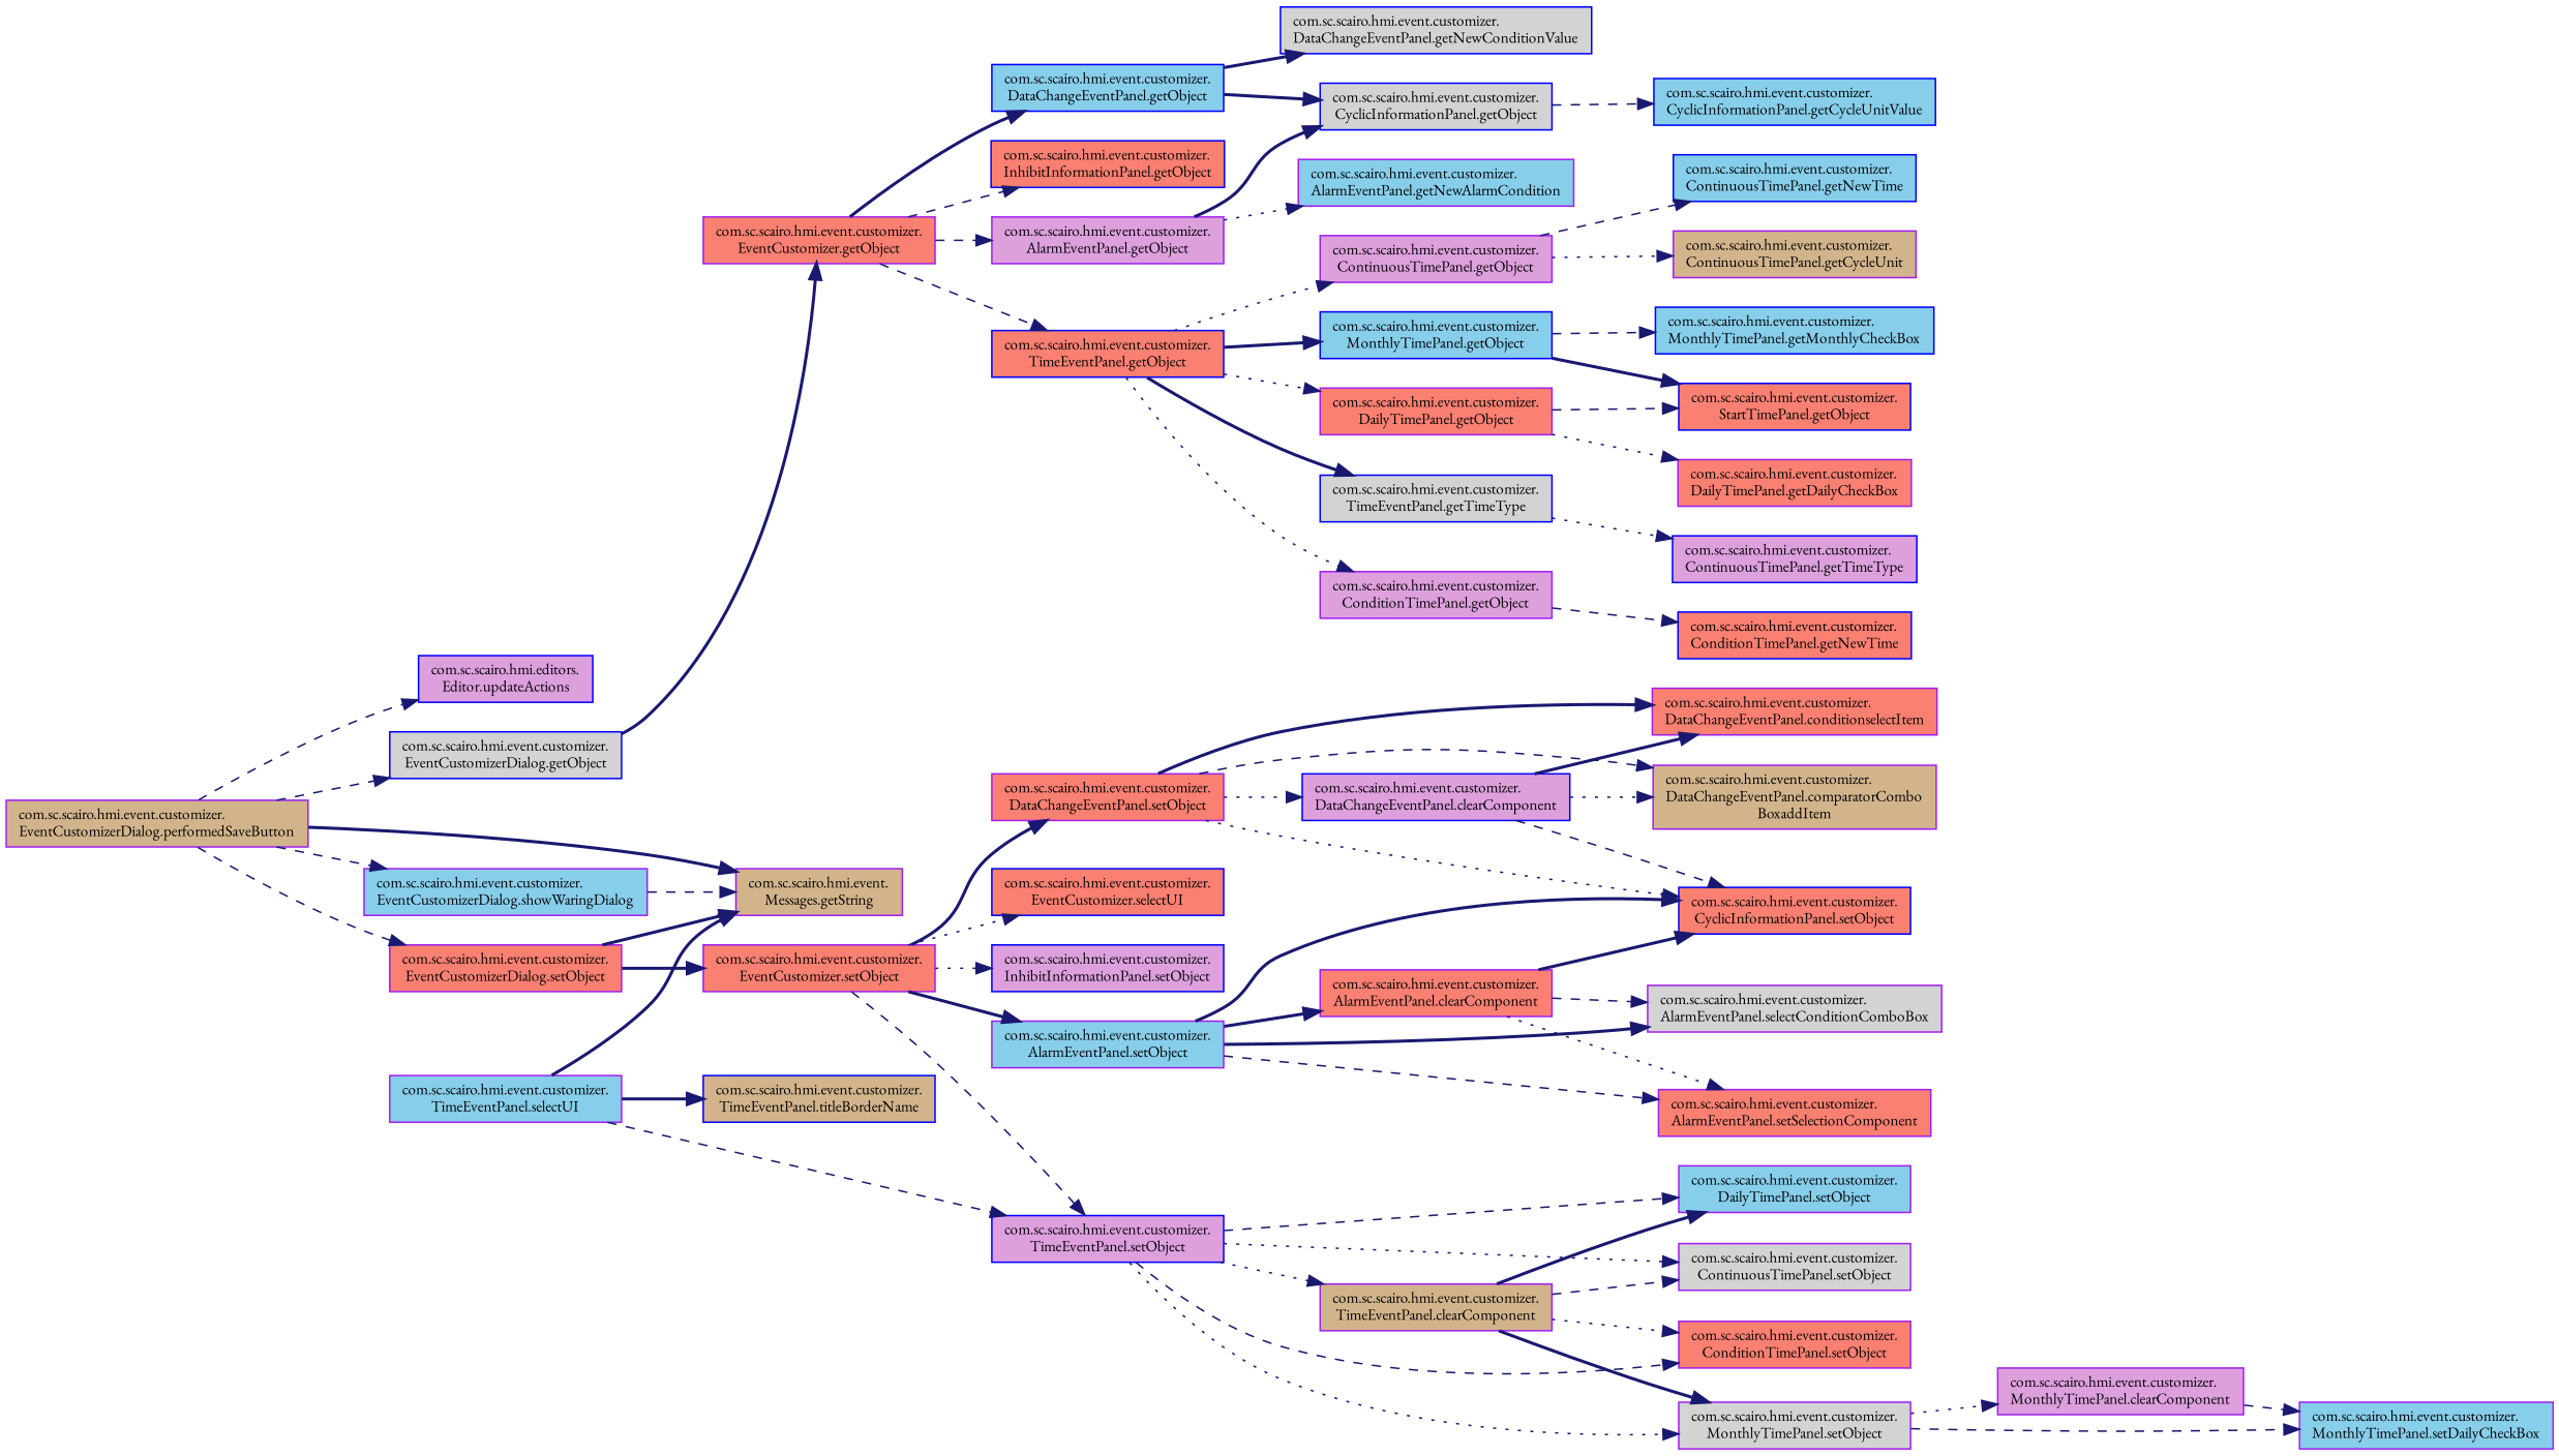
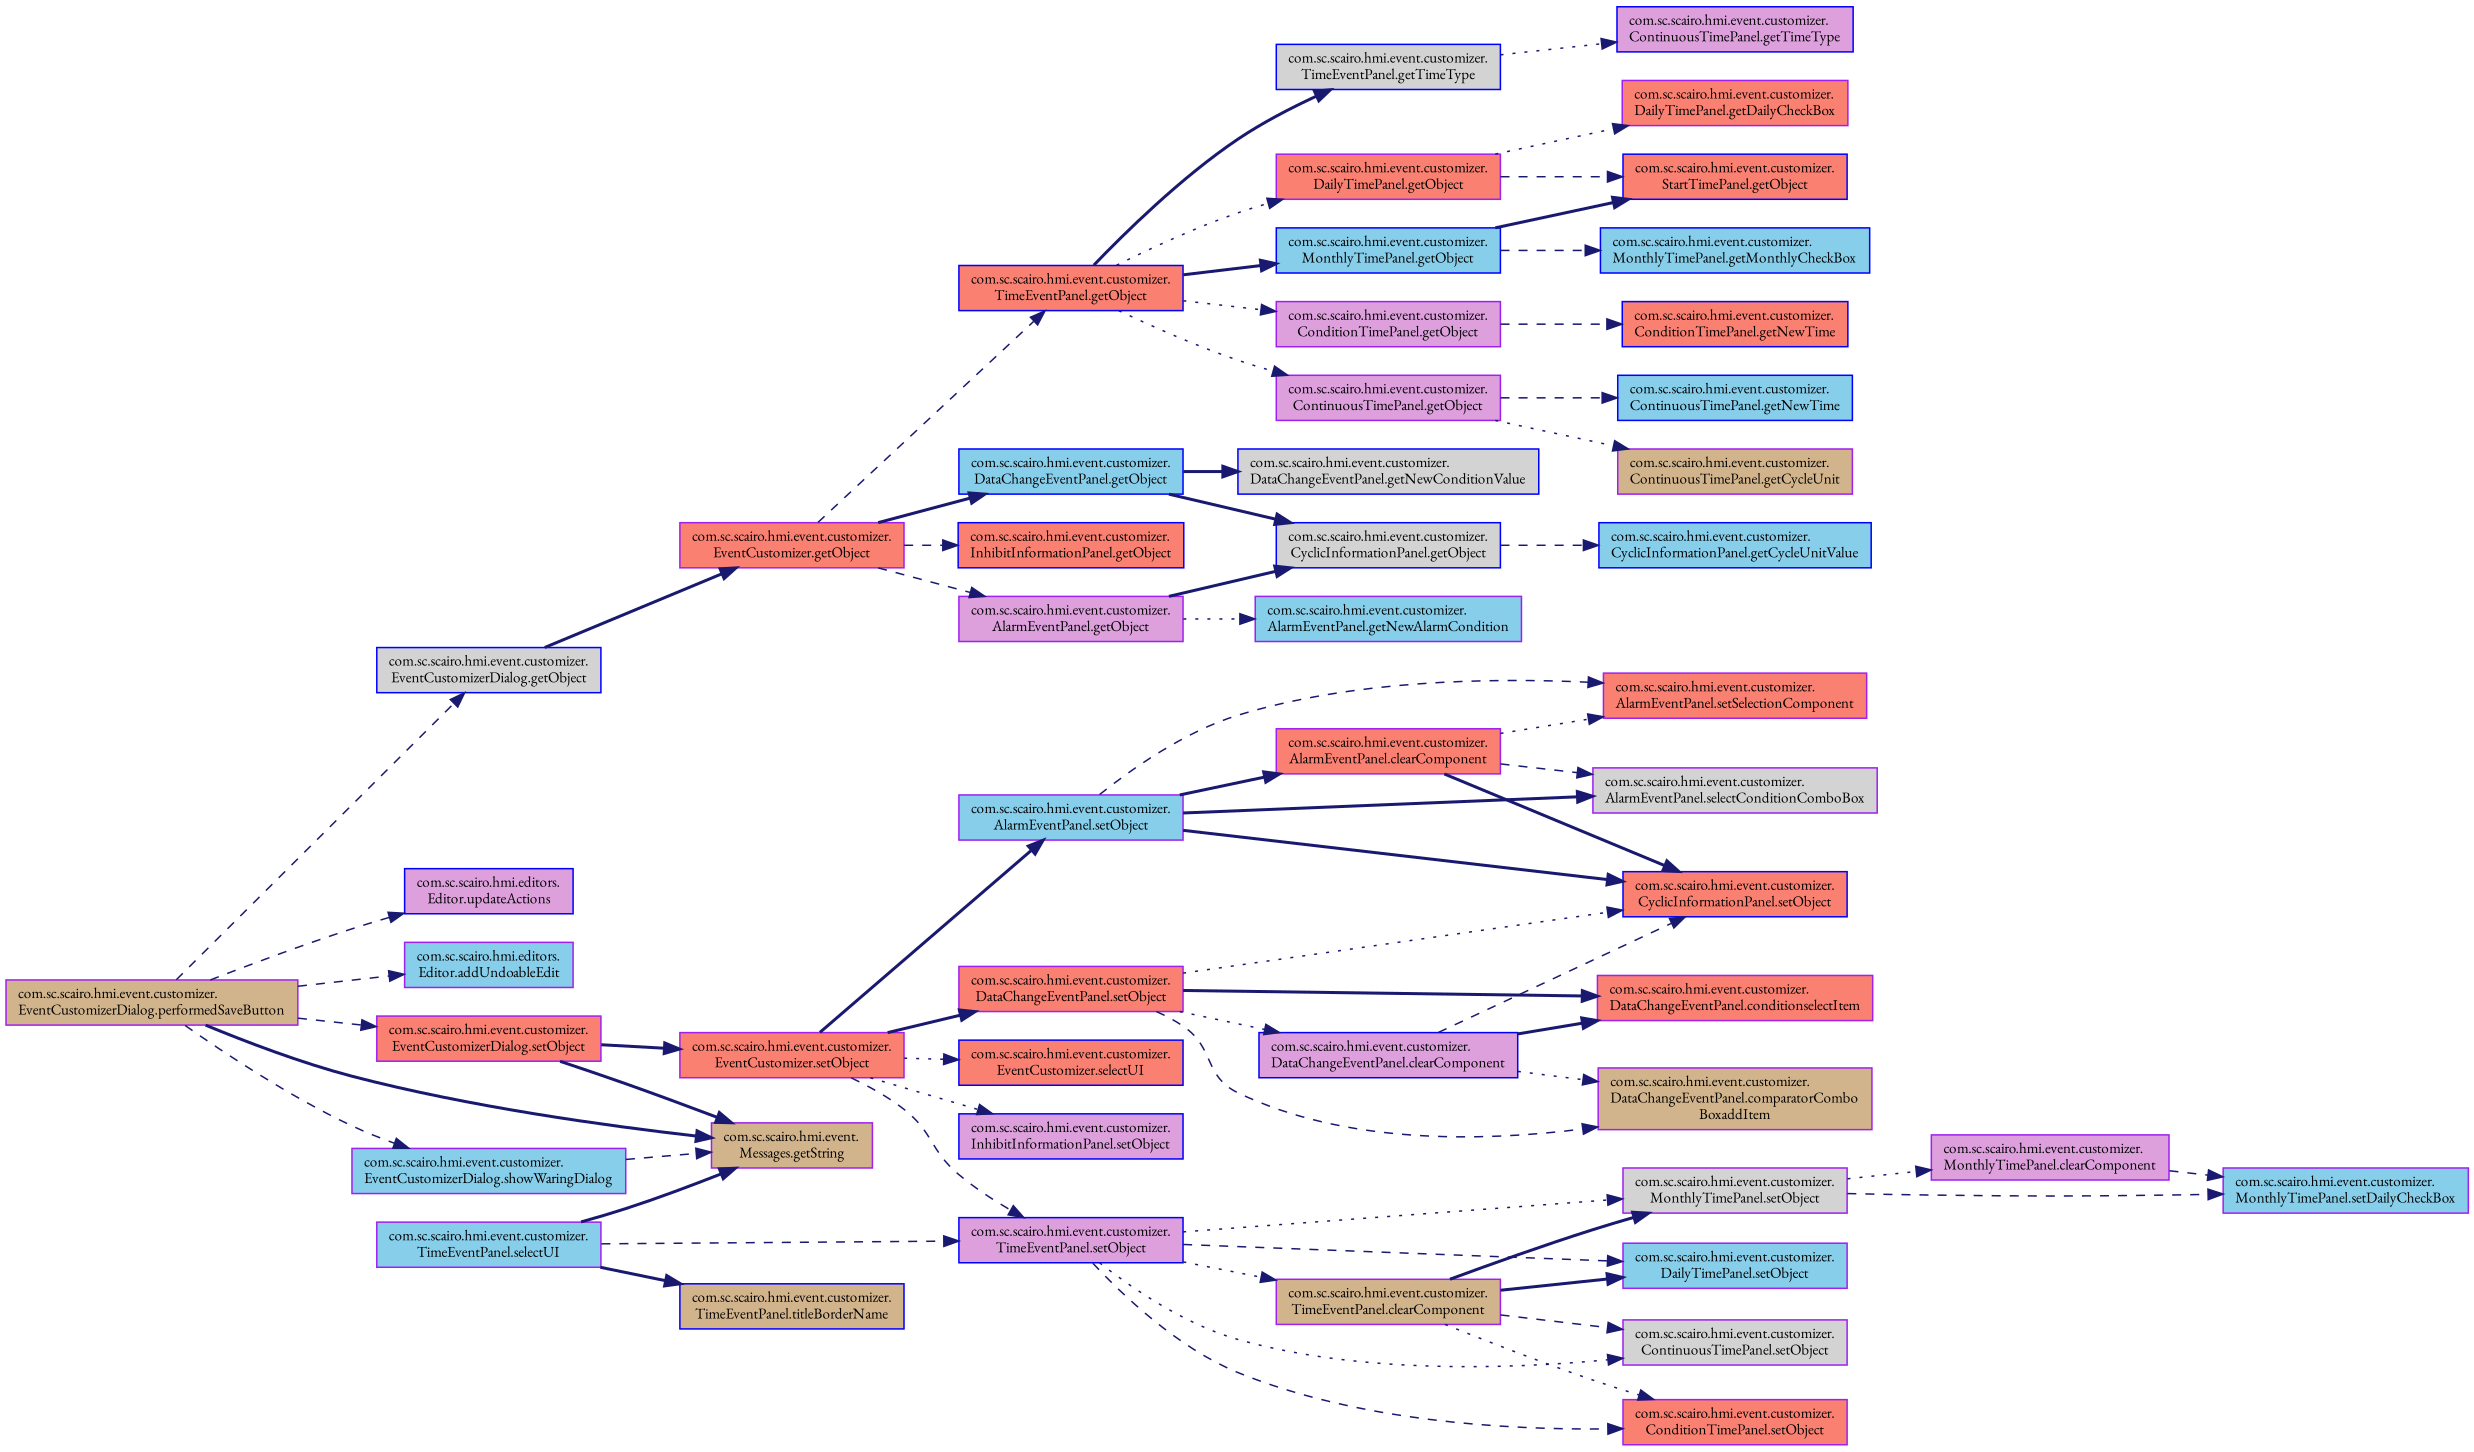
  digraph {
    fontname="EB Garamond"
    rankdir=LR
    node [color=purple fillcolor=salmon fontname="EB Garamond" fontsize=10 shape=record style=filled]
    edge [color=midnightblue fontname="EB Garamond" fontsize=10 labelfontname=Helvetica labelfontsize=10 style=dashed]
    n1 [fillcolor=tan fontcolor=black height=0.2 label="com.sc.scairo.hmi.event.customizer.\lEventCustomizerDialog.performedSaveButton" width=0.4]
+   n2 [fillcolor=skyblue height=0.2 label="com.sc.scairo.hmi.editors.\lEditor.addUndoableEdit" width=0.4]
    n3 [color=blue fillcolor=lightgrey height=0.2 label="com.sc.scairo.hmi.event.customizer.\lEventCustomizerDialog.getObject" width=0.4]
    n4 [fillcolor=tan height=0.2 label="com.sc.scairo.hmi.event.\lMessages.getString" width=0.4]
    n5 [height=0.2 label="com.sc.scairo.hmi.event.customizer.\lEventCustomizerDialog.setObject" width=0.4]
    n6 [fillcolor=skyblue height=0.2 label="com.sc.scairo.hmi.event.customizer.\lEventCustomizerDialog.showWaringDialog" width=0.4]
    n7 [color=blue fillcolor=plum height=0.2 label="com.sc.scairo.hmi.editors.\lEditor.updateActions" width=0.4]
    n8 [height=0.2 label="com.sc.scairo.hmi.event.customizer.\lEventCustomizer.getObject" width=0.4]
    n9 [height=0.2 label="com.sc.scairo.hmi.event.customizer.\lEventCustomizer.setObject" width=0.4]
    n10 [color=blue height=0.2 label="com.sc.scairo.hmi.event.customizer.\lInhibitInformationPanel.getObject" width=0.4]
    n11 [color=blue height=0.2 label="com.sc.scairo.hmi.event.customizer.\lTimeEventPanel.getObject" width=0.4]
    n12 [fillcolor=plum height=0.2 label="com.sc.scairo.hmi.event.customizer.\lAlarmEventPanel.getObject" width=0.4]
    n13 [color=blue fillcolor=skyblue height=0.2 label="com.sc.scairo.hmi.event.customizer.\lDataChangeEventPanel.getObject" width=0.4]
    n14 [fillcolor=plum height=0.2 label="com.sc.scairo.hmi.event.customizer.\lConditionTimePanel.getObject" width=0.4]
    n15 [color=blue fillcolor=skyblue height=0.2 label="com.sc.scairo.hmi.event.customizer.\lMonthlyTimePanel.getObject" width=0.4]
    n16 [fillcolor=plum height=0.2 label="com.sc.scairo.hmi.event.customizer.\lContinuousTimePanel.getObject" width=0.4]
    n17 [height=0.2 label="com.sc.scairo.hmi.event.customizer.\lDailyTimePanel.getObject" width=0.4]
    n18 [color=blue fillcolor=lightgrey height=0.2 label="com.sc.scairo.hmi.event.customizer.\lTimeEventPanel.getTimeType" width=0.4]
    n19 [fillcolor=skyblue height=0.2 label="com.sc.scairo.hmi.event.customizer.\lAlarmEventPanel.getNewAlarmCondition" width=0.4]
    n20 [color=blue fillcolor=lightgrey height=0.2 label="com.sc.scairo.hmi.event.customizer.\lCyclicInformationPanel.getObject" width=0.4]
    n21 [color=blue fillcolor=lightgrey height=0.2 label="com.sc.scairo.hmi.event.customizer.\lDataChangeEventPanel.getNewConditionValue" width=0.4]
    n22 [color=blue height=0.2 label="com.sc.scairo.hmi.event.customizer.\lConditionTimePanel.getNewTime" width=0.4]
    n23 [color=blue fillcolor=skyblue height=0.2 label="com.sc.scairo.hmi.event.customizer.\lMonthlyTimePanel.getMonthlyCheckBox" width=0.4]
    n24 [color=blue height=0.2 label="com.sc.scairo.hmi.event.customizer.\lStartTimePanel.getObject" width=0.4]
    n25 [fillcolor=tan height=0.2 label="com.sc.scairo.hmi.event.customizer.\lContinuousTimePanel.getCycleUnit" width=0.4]
    n26 [color=blue fillcolor=skyblue height=0.2 label="com.sc.scairo.hmi.event.customizer.\lContinuousTimePanel.getNewTime" width=0.4]
    n27 [height=0.2 label="com.sc.scairo.hmi.event.customizer.\lDailyTimePanel.getDailyCheckBox" width=0.4]
    n28 [color=blue fillcolor=plum height=0.2 label="com.sc.scairo.hmi.event.customizer.\lContinuousTimePanel.getTimeType" width=0.4]
    n29 [color=blue fillcolor=skyblue height=0.2 label="com.sc.scairo.hmi.event.customizer.\lCyclicInformationPanel.getCycleUnitValue" width=0.4]
    n30 [color=blue height=0.2 label="com.sc.scairo.hmi.event.customizer.\lEventCustomizer.selectUI" width=0.4]
    n31 [color=blue fillcolor=plum height=0.2 label="com.sc.scairo.hmi.event.customizer.\lInhibitInformationPanel.setObject" width=0.4]
    n32 [color=blue fillcolor=plum height=0.2 label="com.sc.scairo.hmi.event.customizer.\lTimeEventPanel.setObject" width=0.4]
    n33 [fillcolor=skyblue height=0.2 label="com.sc.scairo.hmi.event.customizer.\lAlarmEventPanel.setObject" width=0.4]
    n34 [height=0.2 label="com.sc.scairo.hmi.event.customizer.\lDataChangeEventPanel.setObject" width=0.4]
    n35 [fillcolor=tan height=0.2 label="com.sc.scairo.hmi.event.customizer.\lTimeEventPanel.clearComponent" width=0.4]
    n36 [height=0.2 label="com.sc.scairo.hmi.event.customizer.\lConditionTimePanel.setObject" width=0.4]
    n37 [fillcolor=lightgrey height=0.2 label="com.sc.scairo.hmi.event.customizer.\lMonthlyTimePanel.setObject" width=0.4]
    n38 [fillcolor=skyblue height=0.2 label="com.sc.scairo.hmi.event.customizer.\lDailyTimePanel.setObject" width=0.4]
    n39 [fillcolor=lightgrey height=0.2 label="com.sc.scairo.hmi.event.customizer.\lContinuousTimePanel.setObject" width=0.4]
    n40 [height=0.2 label="com.sc.scairo.hmi.event.customizer.\lAlarmEventPanel.clearComponent" width=0.4]
    n41 [fillcolor=lightgrey height=0.2 label="com.sc.scairo.hmi.event.customizer.\lAlarmEventPanel.selectConditionComboBox" width=0.4]
    n42 [color=blue height=0.2 label="com.sc.scairo.hmi.event.customizer.\lCyclicInformationPanel.setObject" width=0.4]
    n43 [height=0.2 label="com.sc.scairo.hmi.event.customizer.\lAlarmEventPanel.setSelectionComponent" width=0.4]
    n44 [color=blue fillcolor=plum height=0.2 label="com.sc.scairo.hmi.event.customizer.\lDataChangeEventPanel.clearComponent" width=0.4]
    n45 [fillcolor=tan height=0.2 label="com.sc.scairo.hmi.event.customizer.\lDataChangeEventPanel.comparatorCombo\lBoxaddItem" width=0.4]
    n46 [height=0.2 label="com.sc.scairo.hmi.event.customizer.\lDataChangeEventPanel.conditionselectItem" width=0.4]
    n47 [fillcolor=plum height=0.2 label="com.sc.scairo.hmi.event.customizer.\lMonthlyTimePanel.clearComponent" width=0.4]
    n48 [fillcolor=skyblue height=0.2 label="com.sc.scairo.hmi.event.customizer.\lMonthlyTimePanel.setDailyCheckBox" width=0.4]
    n49 [fillcolor=skyblue height=0.2 label="com.sc.scairo.hmi.event.customizer.\lTimeEventPanel.selectUI" width=0.4]
    n50 [color=blue fillcolor=tan height=0.2 label="com.sc.scairo.hmi.event.customizer.\lTimeEventPanel.titleBorderName" width=0.4]
+   n1 -> n2
    n1 -> n3
    n1 -> n4 [style=bold]
    n1 -> n5
    n1 -> n6
    n1 -> n7
    n3 -> n8 [style=bold]
    n5 -> n4 [style=bold]
    n5 -> n9 [style=bold]
    n6 -> n4
    n8 -> n10
    n8 -> n11
    n8 -> n12
    n8 -> n13 [style=bold]
    n9 -> n30 [style=dotted]
    n9 -> n31 [style=dotted]
    n9 -> n32
    n9 -> n33 [style=bold]
    n9 -> n34 [style=bold]
    n11 -> n14 [style=dotted]
    n11 -> n15 [style=bold]
    n11 -> n16 [style=dotted]
    n11 -> n17 [style=dotted]
    n11 -> n18 [style=bold]
    n12 -> n19 [style=dotted]
    n12 -> n20 [style=bold]
    n13 -> n20 [style=bold]
    n13 -> n21 [style=bold]
    n14 -> n22
    n15 -> n23
    n15 -> n24 [style=bold]
    n16 -> n25 [style=dotted]
    n16 -> n26
    n17 -> n24
    n17 -> n27 [style=dotted]
    n18 -> n28 [style=dotted]
    n20 -> n29
    n32 -> n35 [style=dotted]
    n32 -> n36
    n32 -> n37 [style=dotted]
    n32 -> n38
    n32 -> n39 [style=dotted]
    n33 -> n40 [style=bold]
    n33 -> n41 [style=bold]
    n33 -> n42 [style=bold]
    n33 -> n43
    n34 -> n42 [style=dotted]
    n34 -> n44 [style=dotted]
    n34 -> n45
    n34 -> n46 [style=bold]
    n35 -> n36 [style=dotted]
    n35 -> n37 [style=bold]
    n35 -> n38 [style=bold]
    n35 -> n39
    n37 -> n47 [style=dotted]
    n37 -> n48
    n40 -> n41
    n40 -> n42 [style=bold]
    n40 -> n43 [style=dotted]
    n44 -> n42
    n44 -> n45 [style=dotted]
    n44 -> n46 [style=bold]
    n47 -> n48
    n49 -> n4 [style=bold]
    n49 -> n32
    n49 -> n50 [style=bold]
  }
